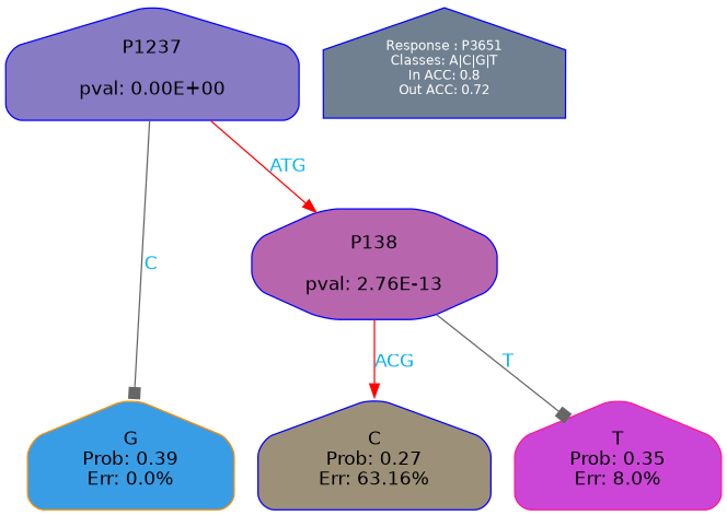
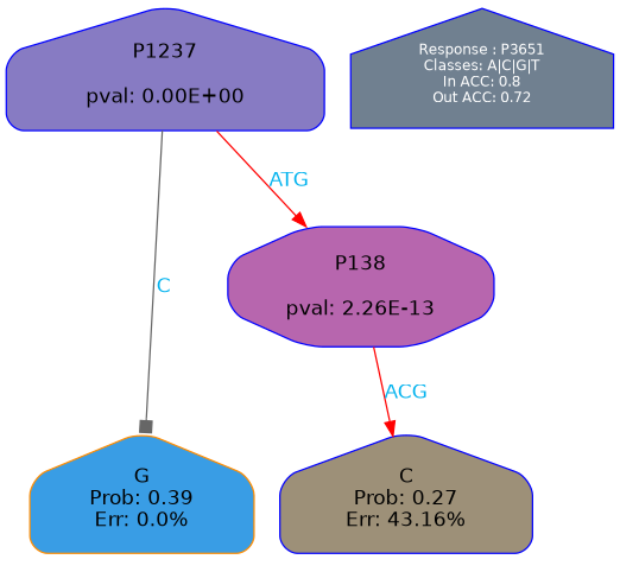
  digraph {
    ranksep=equally
    splines=polylines
    node [color=blue fontname=helvetica shape=house style="filled, rounded"]
    edge [arrowhead=box color=gray40 fontcolor=deepskyblue2 fontname=helvetica]
-   n1 [fillcolor="#9d9078" label="C\nProb: 0.27\nErr: 63.16%"]
-   n2 [color=deeppink fillcolor="#cb46d7" label="T\nProb: 0.35\nErr: 8.0%"]
+   n1 [fillcolor="#9d9078" label="C\nProb: 0.27\nErr: 43.16%"]
    n3 [color=darkorange fillcolor="#399de5" label="G\nProb: 0.39\nErr: 0.0%"]
    n4 [align=left fillcolor=slategray fontcolor=white fontsize=10 label="Response : P3651\nClasses: A|C|G|T\nIn ACC: 0.8\nOut ACC: 0.72\n" style=filled]
    n5 [fillcolor="#877bc3" label="P1237\n\npval: 0.00E+00"]
-   n6 [fillcolor="#b766ae" label="P138\n\npval: 2.76E-13" shape=octagon]
+   n6 [fillcolor="#b766ae" label="P138\n\npval: 2.26E-13" shape=octagon]
    subgraph sub_1 {
      rank=same
      n1
-     n2
      n3
    }
    subgraph sub_2 {
      rank=same
      n4
      n5
    }
    n5 -> n3 [label=C]
    n5 -> n6 [arrowhead=normal color=red label=ATG]
    n6 -> n1 [arrowhead=normal color=red label=ACG]
-   n6 -> n2 [label=T]
  }
